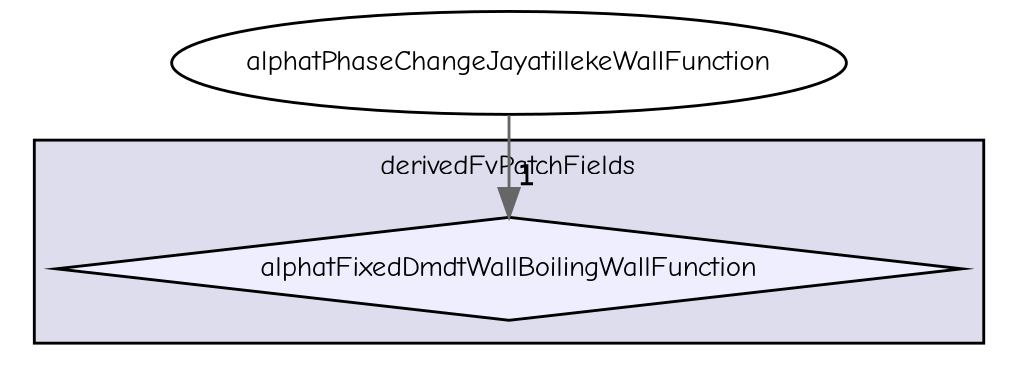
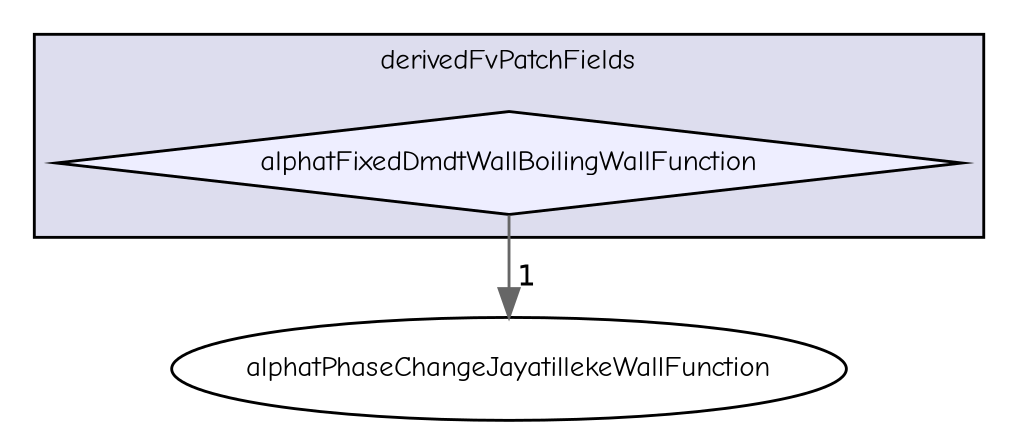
  digraph {
    compound=true
    fontname="Comic Neue"
    node [fontname="Comic Neue" fontsize=10]
    n1 [fillcolor="#eeeeff" label=alphatFixedDmdtWallBoilingWallFunction pencolor=black shape=diamond style=filled]
    n2 [label=alphatPhaseChangeJayatillekeWallFunction shape=ellipse]
    subgraph cluster_1 {
      bgcolor="#ddddee"
      fontsize=10
      label=derivedFvPatchFields
      pencolor=black
      n1
    }
-   n2 -> n1 [headlabel=1 labeldistance=1.5 labelfontname=Helvetica labelfontsize=10 color=gray40 fontname="Comic Neue"]
+   n1 -> n2 [headlabel=1 labeldistance=1.5 labelfontname=Helvetica labelfontsize=10 color=gray40 fontname="Comic Neue"]
  }
